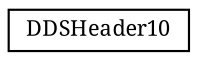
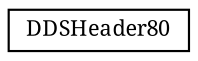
  digraph {
    rankdir=TB
    fontname="Noto Serif"
-   n1 [color=black fillcolor=white fontname="Noto Serif" fontsize=10 height=0.2 label=DDSHeader10 shape=record style=filled width=0.4]
+   n1 [color=black fillcolor=white fontname="Noto Serif" fontsize=10 height=0.2 label=DDSHeader80 shape=record style=filled width=0.4]
  }
